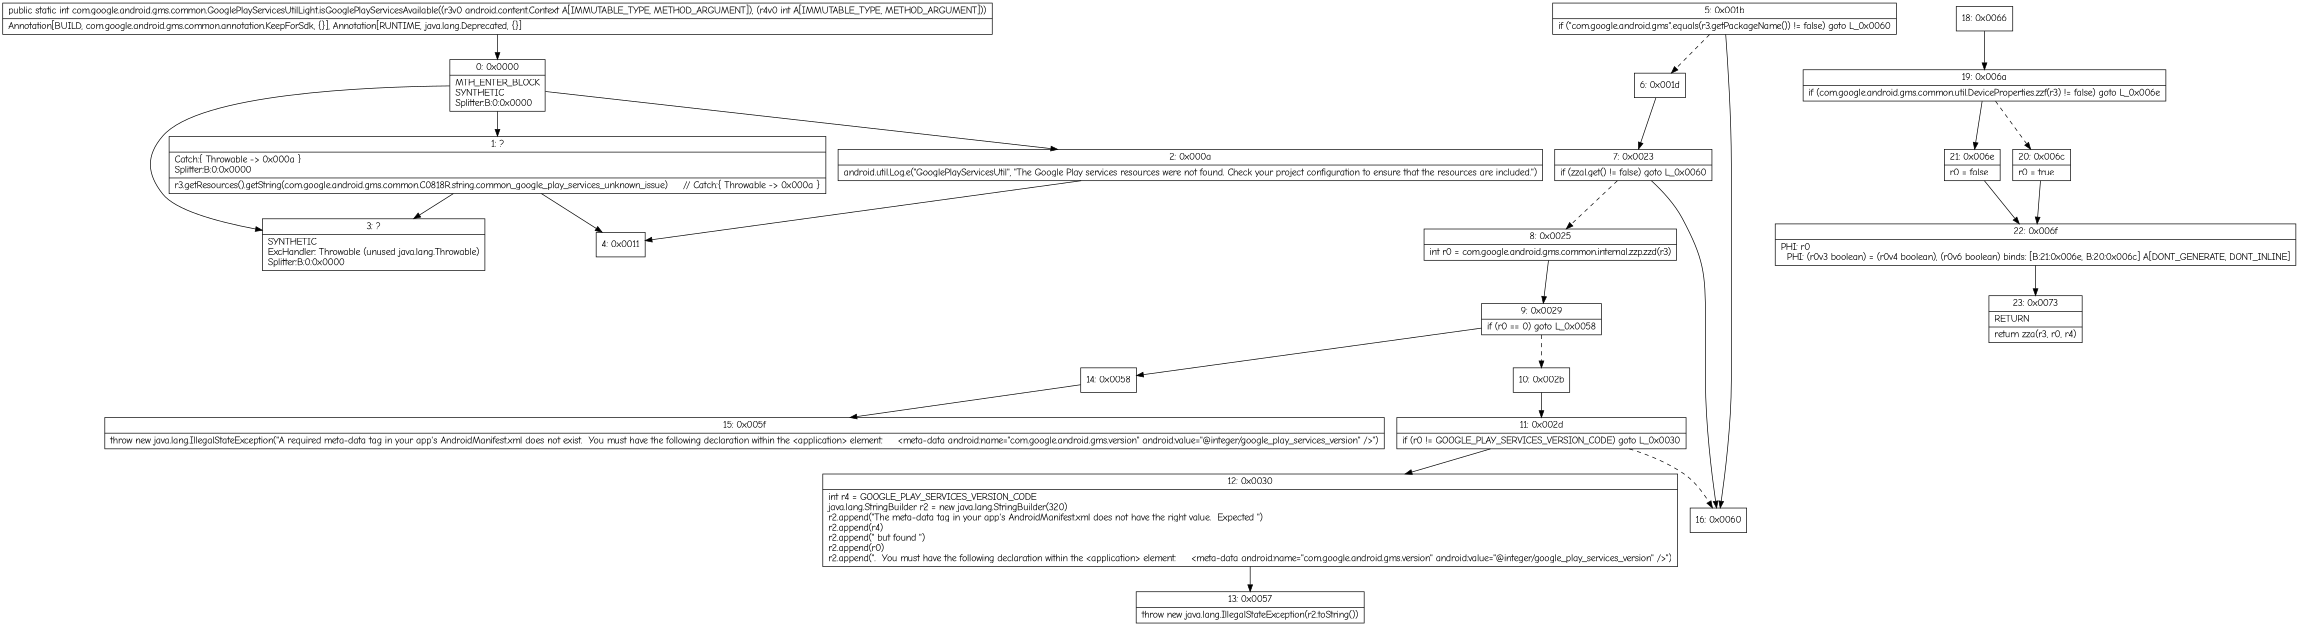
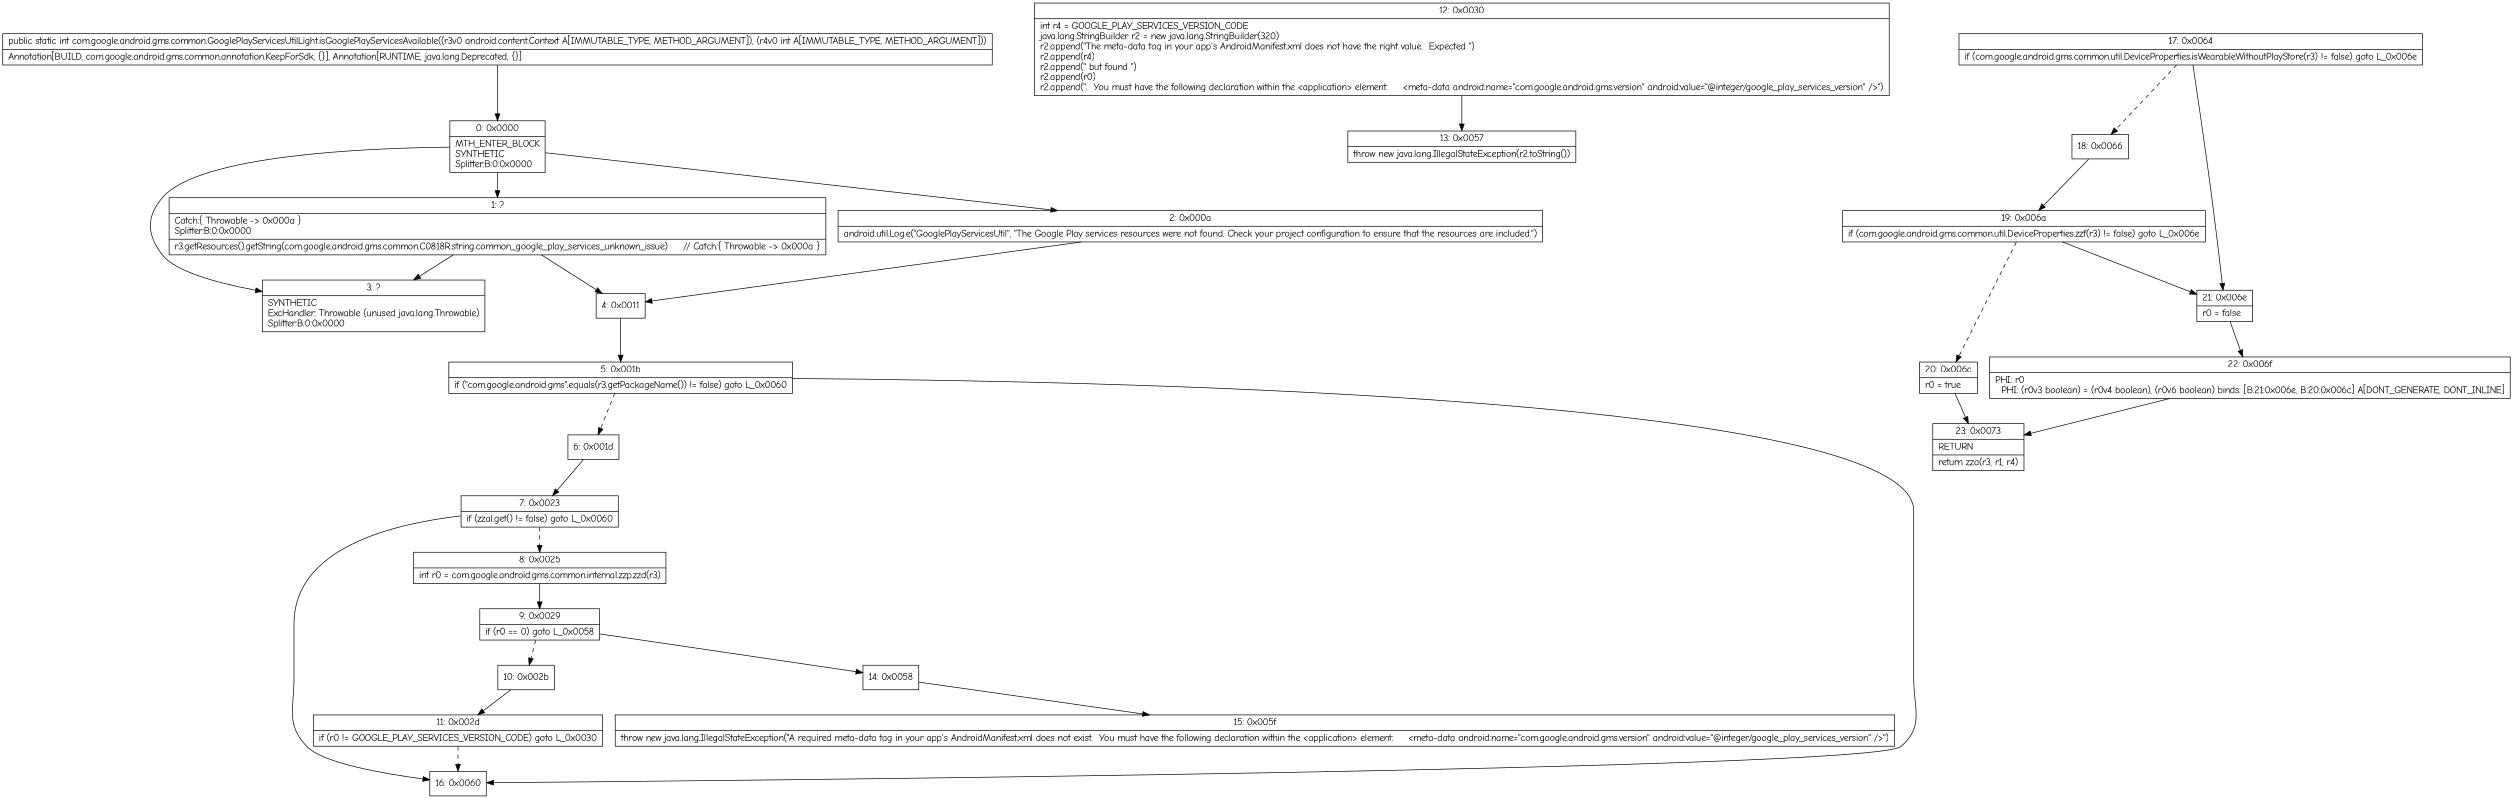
  digraph {
    fontname="Comic Neue"
    node [fontname="Comic Neue" shape=record]
    edge [fontname="Comic Neue"]
    n1 [label="{0\:\ 0x0000|MTH_ENTER_BLOCK\lSYNTHETIC\lSplitter:B:0:0x0000\l}"]
    n2 [label="{1\:\ ?|Catch:\{ Throwable \-\> 0x000a \}\lSplitter:B:0:0x0000\l|r3.getResources().getString(com.google.android.gms.common.C0818R.string.common_google_play_services_unknown_issue)     \/\/ Catch:\{ Throwable \-\> 0x000a \}\l}"]
    n3 [label="{3\:\ ?|SYNTHETIC\lExcHandler: Throwable (unused java.lang.Throwable)\lSplitter:B:0:0x0000\l}"]
    n4 [label="{2\:\ 0x000a|android.util.Log.e(\"GooglePlayServicesUtil\", \"The Google Play services resources were not found. Check your project configuration to ensure that the resources are included.\")\l}"]
    n5 [label="{4\:\ 0x0011}"]
    n6 [label="{5\:\ 0x001b|if (\"com.google.android.gms\".equals(r3.getPackageName()) != false) goto L_0x0060\l}"]
    n7 [label="{6\:\ 0x001d}"]
    n8 [label="{16\:\ 0x0060}"]
    n9 [label="{7\:\ 0x0023|if (zzal.get() != false) goto L_0x0060\l}"]
    n10 [label="{8\:\ 0x0025|int r0 = com.google.android.gms.common.internal.zzp.zzd(r3)\l}"]
    n11 [label="{9\:\ 0x0029|if (r0 == 0) goto L_0x0058\l}"]
    n12 [label="{10\:\ 0x002b}"]
    n13 [label="{14\:\ 0x0058}"]
    n14 [label="{11\:\ 0x002d|if (r0 != GOOGLE_PLAY_SERVICES_VERSION_CODE) goto L_0x0030\l}"]
    n15 [label="{15\:\ 0x005f|throw new java.lang.IllegalStateException(\"A required meta\-data tag in your app's AndroidManifest.xml does not exist.  You must have the following declaration within the \<application\> element:     \<meta\-data android:name=\"com.google.android.gms.version\" android:value=\"@integer\/google_play_services_version\" \/\>\")\l}"]
    n16 [label="{12\:\ 0x0030|int r4 = GOOGLE_PLAY_SERVICES_VERSION_CODE\ljava.lang.StringBuilder r2 = new java.lang.StringBuilder(320)\lr2.append(\"The meta\-data tag in your app's AndroidManifest.xml does not have the right value.  Expected \")\lr2.append(r4)\lr2.append(\" but found \")\lr2.append(r0)\lr2.append(\".  You must have the following declaration within the \<application\> element:     \<meta\-data android:name=\"com.google.android.gms.version\" android:value=\"@integer\/google_play_services_version\" \/\>\")\l}"]
    n17 [label="{13\:\ 0x0057|throw new java.lang.IllegalStateException(r2.toString())\l}"]
+   n18 [label="{17\:\ 0x0064|if (com.google.android.gms.common.util.DeviceProperties.isWearableWithoutPlayStore(r3) != false) goto L_0x006e\l}"]
    n19 [label="{18\:\ 0x0066}"]
    n20 [label="{21\:\ 0x006e|r0 = false\l}"]
    n21 [label="{19\:\ 0x006a|if (com.google.android.gms.common.util.DeviceProperties.zzf(r3) != false) goto L_0x006e\l}"]
    n22 [label="{22\:\ 0x006f|PHI: r0 \l  PHI: (r0v3 boolean) = (r0v4 boolean), (r0v6 boolean) binds: [B:21:0x006e, B:20:0x006c] A[DONT_GENERATE, DONT_INLINE]\l}"]
    n23 [label="{20\:\ 0x006c|r0 = true\l}"]
-   n24 [label="{23\:\ 0x0073|RETURN\l|return zza(r3, r0, r4)\l}"]
+   n24 [label="{23\:\ 0x0073|RETURN\l|return zza(r3, r1, r4)\l}"]
    n25 [label="{public static int com.google.android.gms.common.GooglePlayServicesUtilLight.isGooglePlayServicesAvailable((r3v0 android.content.Context A[IMMUTABLE_TYPE, METHOD_ARGUMENT]), (r4v0 int A[IMMUTABLE_TYPE, METHOD_ARGUMENT]))  | Annotation[BUILD, com.google.android.gms.common.annotation.KeepForSdk, \{\}], Annotation[RUNTIME, java.lang.Deprecated, \{\}]\l}"]
    n1 -> n2
    n1 -> n3
    n1 -> n4
    n2 -> n3
    n2 -> n5
    n4 -> n5
+   n5 -> n6
    n6 -> n7 [style=dashed]
    n6 -> n8
    n7 -> n9
    n9 -> n8
    n9 -> n10 [style=dashed]
    n10 -> n11
    n11 -> n12 [style=dashed]
    n11 -> n13
    n12 -> n14
    n13 -> n15
    n14 -> n8 [style=dashed]
-   n14 -> n16
    n16 -> n17
+   n18 -> n19 [style=dashed]
+   n18 -> n20
    n19 -> n21
    n20 -> n22
    n21 -> n20
    n21 -> n23 [style=dashed]
    n22 -> n24
-   n23 -> n22
+   n23 -> n24
    n25 -> n1
  }
